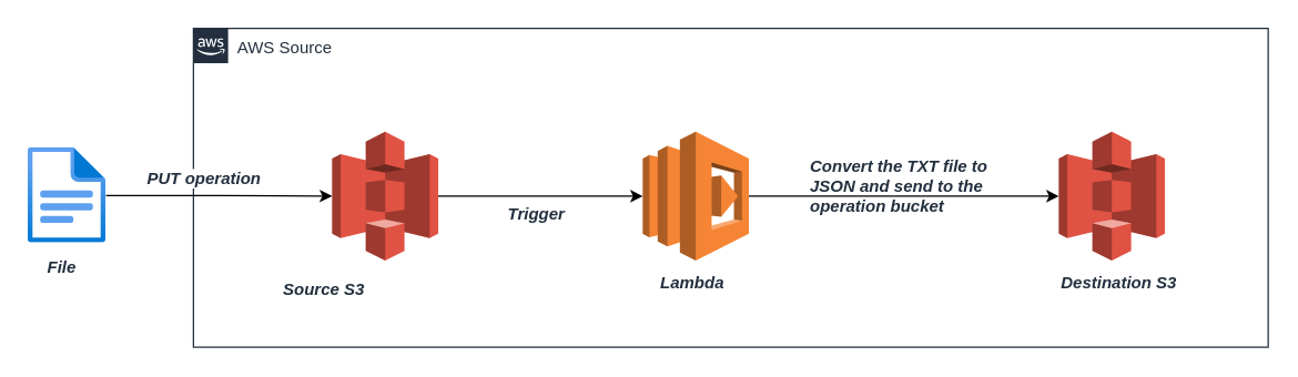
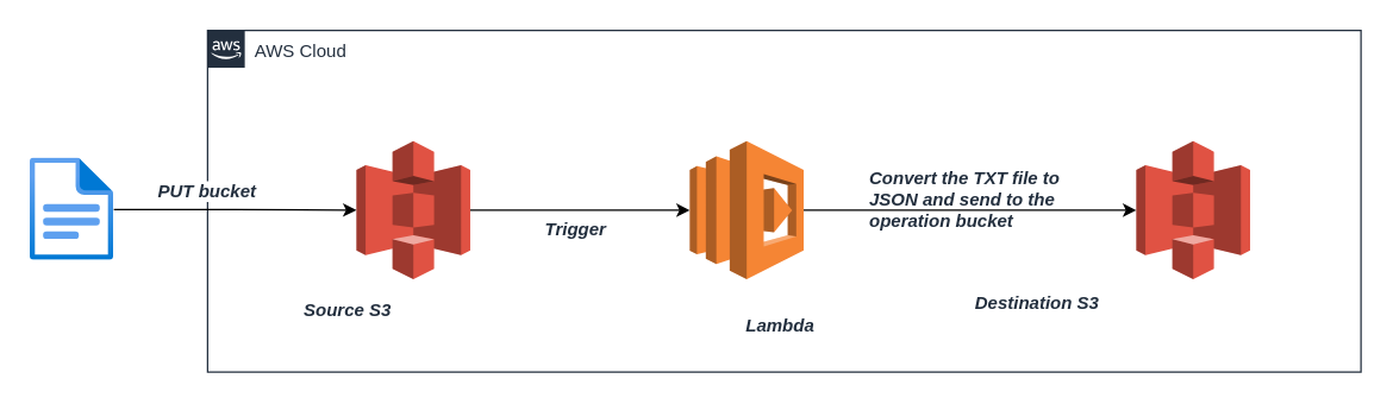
  <mxCell id="0" />
  <mxCell id="1" parent="0" />
  <mxCell id="2" style="edgeStyle=orthogonalEdgeStyle;rounded=0;orthogonalLoop=1;jettySize=auto;html=1;entryX=0;entryY=0.5;entryDx=0;entryDy=0;entryPerimeter=0;" parent="1" source="3" target="6" edge="1"><mxGeometry relative="1" as="geometry" /></mxCell>
  <mxCell id="3" value="" style="outlineConnect=0;dashed=0;verticalLabelPosition=bottom;verticalAlign=top;align=center;html=1;shape=mxgraph.aws3.s3;fillColor=#E05243;gradientColor=none;" parent="1" vertex="1"><mxGeometry x="239" y="94.5" width="76.5" height="93" as="geometry" /></mxCell>
  <mxCell id="4" value="" style="outlineConnect=0;dashed=0;verticalLabelPosition=bottom;verticalAlign=top;align=center;html=1;shape=mxgraph.aws3.s3;fillColor=#E05243;gradientColor=none;" parent="1" vertex="1"><mxGeometry x="763" y="94.5" width="76.5" height="93" as="geometry" /></mxCell>
  <mxCell id="5" style="edgeStyle=orthogonalEdgeStyle;rounded=0;orthogonalLoop=1;jettySize=auto;html=1;entryX=0;entryY=0.5;entryDx=0;entryDy=0;entryPerimeter=0;" parent="1" source="6" target="4" edge="1"><mxGeometry relative="1" as="geometry" /></mxCell>
  <mxCell id="6" value="" style="outlineConnect=0;dashed=0;verticalLabelPosition=bottom;verticalAlign=top;align=center;html=1;shape=mxgraph.aws3.lambda;fillColor=#F58534;gradientColor=none;" parent="1" vertex="1"><mxGeometry x="463" y="94.5" width="76.5" height="93" as="geometry" /></mxCell>
- <mxCell id="7" value="AWS Source" style="points=[[0,0],[0.25,0],[0.5,0],[0.75,0],[1,0],[1,0.25],[1,0.5],[1,0.75],[1,1],[0.75,1],[0.5,1],[0.25,1],[0,1],[0,0.75],[0,0.5],[0,0.25]];outlineConnect=0;gradientColor=none;html=1;whiteSpace=wrap;fontSize=12;fontStyle=0;container=0;pointerEvents=0;collapsible=0;recursiveResize=0;shape=mxgraph.aws4.group;grIcon=mxgraph.aws4.group_aws_cloud_alt;strokeColor=#232F3E;fillColor=none;verticalAlign=top;align=left;spacingLeft=30;fontColor=#232F3E;dashed=0;" parent="1" vertex="1"><mxGeometry x="139" y="20" width="775" height="230" as="geometry" /></mxCell>
+ <mxCell id="7" value="AWS Cloud" style="points=[[0,0],[0.25,0],[0.5,0],[0.75,0],[1,0],[1,0.25],[1,0.5],[1,0.75],[1,1],[0.75,1],[0.5,1],[0.25,1],[0,1],[0,0.75],[0,0.5],[0,0.25]];outlineConnect=0;gradientColor=none;html=1;whiteSpace=wrap;fontSize=12;fontStyle=0;container=0;pointerEvents=0;collapsible=0;recursiveResize=0;shape=mxgraph.aws4.group;grIcon=mxgraph.aws4.group_aws_cloud_alt;strokeColor=#232F3E;fillColor=none;verticalAlign=top;align=left;spacingLeft=30;fontColor=#232F3E;dashed=0;" parent="1" vertex="1"><mxGeometry x="139" y="20" width="775" height="230" as="geometry" /></mxCell>
  <mxCell id="8" style="edgeStyle=orthogonalEdgeStyle;rounded=0;orthogonalLoop=1;jettySize=auto;html=1;" parent="1" source="9" target="3" edge="1"><mxGeometry relative="1" as="geometry" /></mxCell>
  <mxCell id="9" value="" style="aspect=fixed;html=1;points=[];align=center;image;fontSize=12;image=img/lib/azure2/general/File.svg;" parent="1" vertex="1"><mxGeometry x="20" y="106" width="56.0" height="69" as="geometry" /></mxCell>
  <mxCell id="10" value="&lt;span style=&quot;color: rgb(35, 47, 62); font-family: helvetica; font-size: 12px; letter-spacing: normal; text-align: left; text-indent: 0px; text-transform: none; word-spacing: 0px; background-color: rgb(255, 255, 255); display: inline; float: none;&quot;&gt;Source S3&lt;/span&gt;" style="text;whiteSpace=wrap;html=1;fontStyle=3" parent="1" vertex="1"><mxGeometry x="201.5" y="195" width="61.5" height="28" as="geometry" /></mxCell>
- <mxCell id="11" value="&lt;span style=&quot;color: rgb(35 , 47 , 62) ; font-family: &amp;#34;helvetica&amp;#34; ; font-size: 12px ; letter-spacing: normal ; text-align: left ; text-indent: 0px ; text-transform: none ; word-spacing: 0px ; background-color: rgb(255 , 255 , 255) ; display: inline ; float: none&quot;&gt;Lambda&lt;/span&gt;" style="text;whiteSpace=wrap;html=1;fontStyle=3" parent="1" vertex="1"><mxGeometry x="473.62" y="190" width="55.25" height="28" as="geometry" /></mxCell>
- <mxCell id="12" value="&lt;span style=&quot;color: rgb(35 , 47 , 62) ; font-family: &amp;#34;helvetica&amp;#34; ; font-size: 12px ; letter-spacing: normal ; text-align: left ; text-indent: 0px ; text-transform: none ; word-spacing: 0px ; background-color: rgb(255 , 255 , 255) ; display: inline ; float: none&quot;&gt;Destination S3&lt;/span&gt;" style="text;whiteSpace=wrap;html=1;fontStyle=3" parent="1" vertex="1"><mxGeometry x="763" y="190" width="94.5" height="28" as="geometry" /></mxCell>
+ <mxCell id="11" value="&lt;span style=&quot;color: rgb(35 , 47 , 62) ; font-family: &amp;#34;helvetica&amp;#34; ; font-size: 12px ; letter-spacing: normal ; text-align: left ; text-indent: 0px ; text-transform: none ; word-spacing: 0px ; background-color: rgb(255 , 255 , 255) ; display: inline ; float: none&quot;&gt;Lambda&lt;/span&gt;" style="text;whiteSpace=wrap;html=1;fontStyle=3" parent="1" vertex="1"><mxGeometry x="498.62" y="205" width="55.25" height="28" as="geometry" /></mxCell>
+ <mxCell id="12" value="&lt;span style=&quot;color: rgb(35 , 47 , 62) ; font-family: &amp;#34;helvetica&amp;#34; ; font-size: 12px ; letter-spacing: normal ; text-align: left ; text-indent: 0px ; text-transform: none ; word-spacing: 0px ; background-color: rgb(255 , 255 , 255) ; display: inline ; float: none&quot;&gt;Destination S3&lt;/span&gt;" style="text;whiteSpace=wrap;html=1;fontStyle=3" parent="1" vertex="1"><mxGeometry x="653" y="190" width="94.5" height="28" as="geometry" /></mxCell>
  <mxCell id="13" value="&lt;span style=&quot;color: rgb(35 , 47 , 62) ; font-family: &amp;#34;helvetica&amp;#34; ; font-size: 12px ; letter-spacing: normal ; text-align: left ; text-indent: 0px ; text-transform: none ; word-spacing: 0px ; background-color: rgb(255 , 255 , 255) ; display: inline ; float: none&quot;&gt;Trigger&lt;/span&gt;" style="text;whiteSpace=wrap;html=1;fontStyle=3" parent="1" vertex="1"><mxGeometry x="364" y="140" width="51.5" height="28" as="geometry" /></mxCell>
  <mxCell id="14" value="&lt;font color=&quot;#232f3e&quot; face=&quot;helvetica&quot;&gt;Convert the TXT file to JSON and send to the operation bucket&lt;/font&gt;" style="text;whiteSpace=wrap;html=1;fontStyle=3" parent="1" vertex="1"><mxGeometry x="582" y="106" width="138.5" height="40.5" as="geometry" /></mxCell>
- <mxCell id="15" value="&lt;span style=&quot;color: rgb(35 , 47 , 62) ; font-family: &amp;#34;helvetica&amp;#34; ; font-size: 12px ; letter-spacing: normal ; text-align: left ; text-indent: 0px ; text-transform: none ; word-spacing: 0px ; background-color: rgb(255 , 255 , 255) ; display: inline ; float: none&quot;&gt;File&lt;/span&gt;" style="text;whiteSpace=wrap;html=1;fontStyle=3" parent="1" vertex="1"><mxGeometry x="32.12" y="179" width="31.75" height="28" as="geometry" /></mxCell>
- <mxCell id="16" value="&lt;span style=&quot;color: rgb(35 , 47 , 62) ; font-family: &amp;#34;helvetica&amp;#34; ; font-size: 12px ; letter-spacing: normal ; text-align: left ; text-indent: 0px ; text-transform: none ; word-spacing: 0px ; background-color: rgb(255 , 255 , 255) ; display: inline ; float: none&quot;&gt;PUT operation&lt;/span&gt;" style="text;whiteSpace=wrap;html=1;fontStyle=3" parent="1" vertex="1"><mxGeometry x="104" y="115" width="91" height="28" as="geometry" /></mxCell>
+ <mxCell id="16" value="&lt;span style=&quot;color: rgb(35 , 47 , 62) ; font-family: &amp;#34;helvetica&amp;#34; ; font-size: 12px ; letter-spacing: normal ; text-align: left ; text-indent: 0px ; text-transform: none ; word-spacing: 0px ; background-color: rgb(255 , 255 , 255) ; display: inline ; float: none&quot;&gt;PUT bucket&lt;/span&gt;" style="text;whiteSpace=wrap;html=1;fontStyle=3" parent="1" vertex="1"><mxGeometry x="104" y="115" width="91" height="28" as="geometry" /></mxCell>
